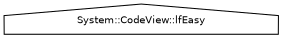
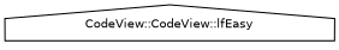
  digraph {
    rankdir=LR
-   n1 [color=black fillcolor=white fontname=Helvetica fontsize=10 height=0.2 label="System::CodeView::lfEasy" shape=house style=filled width=0.4]
+   n1 [color=black fillcolor=white fontname=Helvetica fontsize=10 height=0.2 label="CodeView::CodeView::lfEasy" shape=house style=filled width=0.4]
  }
